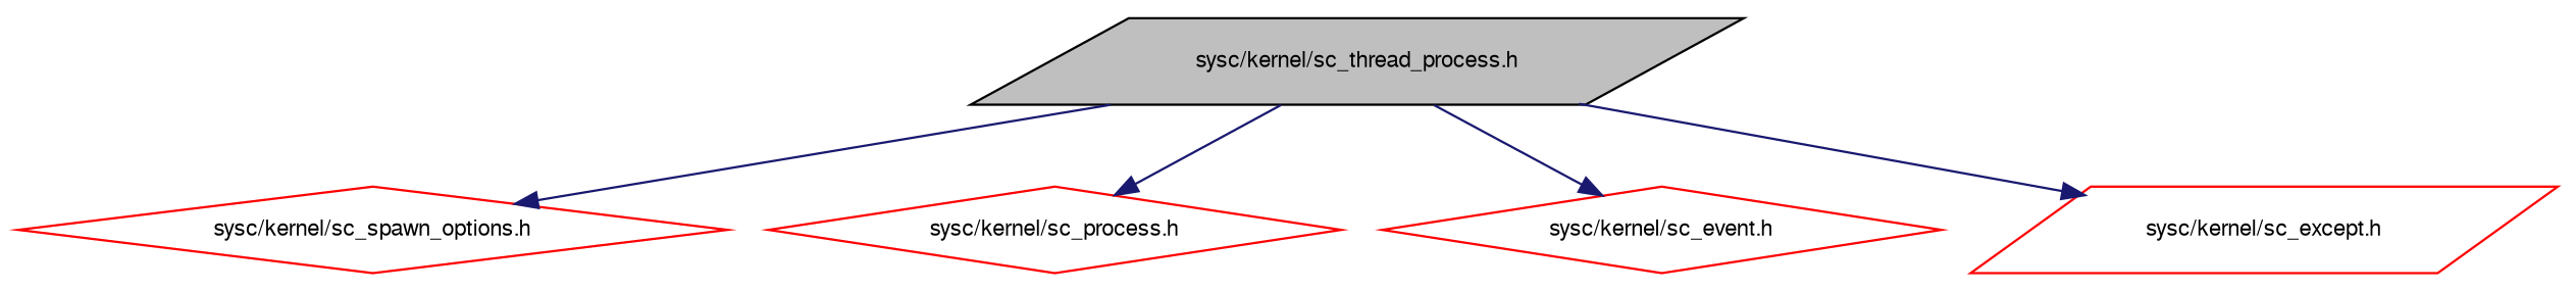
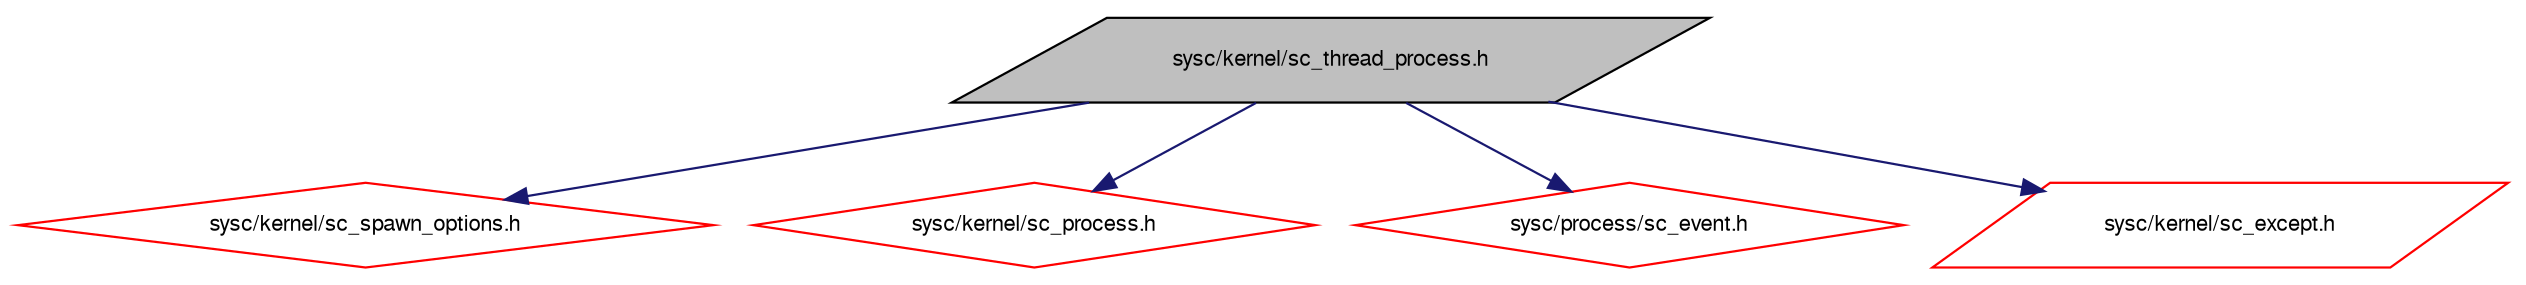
  digraph {
    node [color=red fillcolor=white fontname=FreeSans fontsize=10 shape=diamond style=filled]
    edge [color=midnightblue fontname=FreeSans fontsize=10 labelfontname=FreeSans labelfontsize=10 style=solid]
    n1 [color=black fillcolor=grey75 fontcolor=black height=0.2 label="sysc/kernel/sc_thread_process.h" shape=parallelogram width=0.4]
    n2 [height=0.2 label="sysc/kernel/sc_spawn_options.h" width=0.4]
    n3 [height=0.2 label="sysc/kernel/sc_process.h" width=0.4]
-   n4 [height=0.2 label="sysc/kernel/sc_event.h" width=0.4]
+   n4 [height=0.2 label="sysc/process/sc_event.h" width=0.4]
    n5 [height=0.2 label="sysc/kernel/sc_except.h" shape=parallelogram width=0.4]
    n1 -> n2
    n1 -> n3
    n1 -> n4
    n1 -> n5
  }
